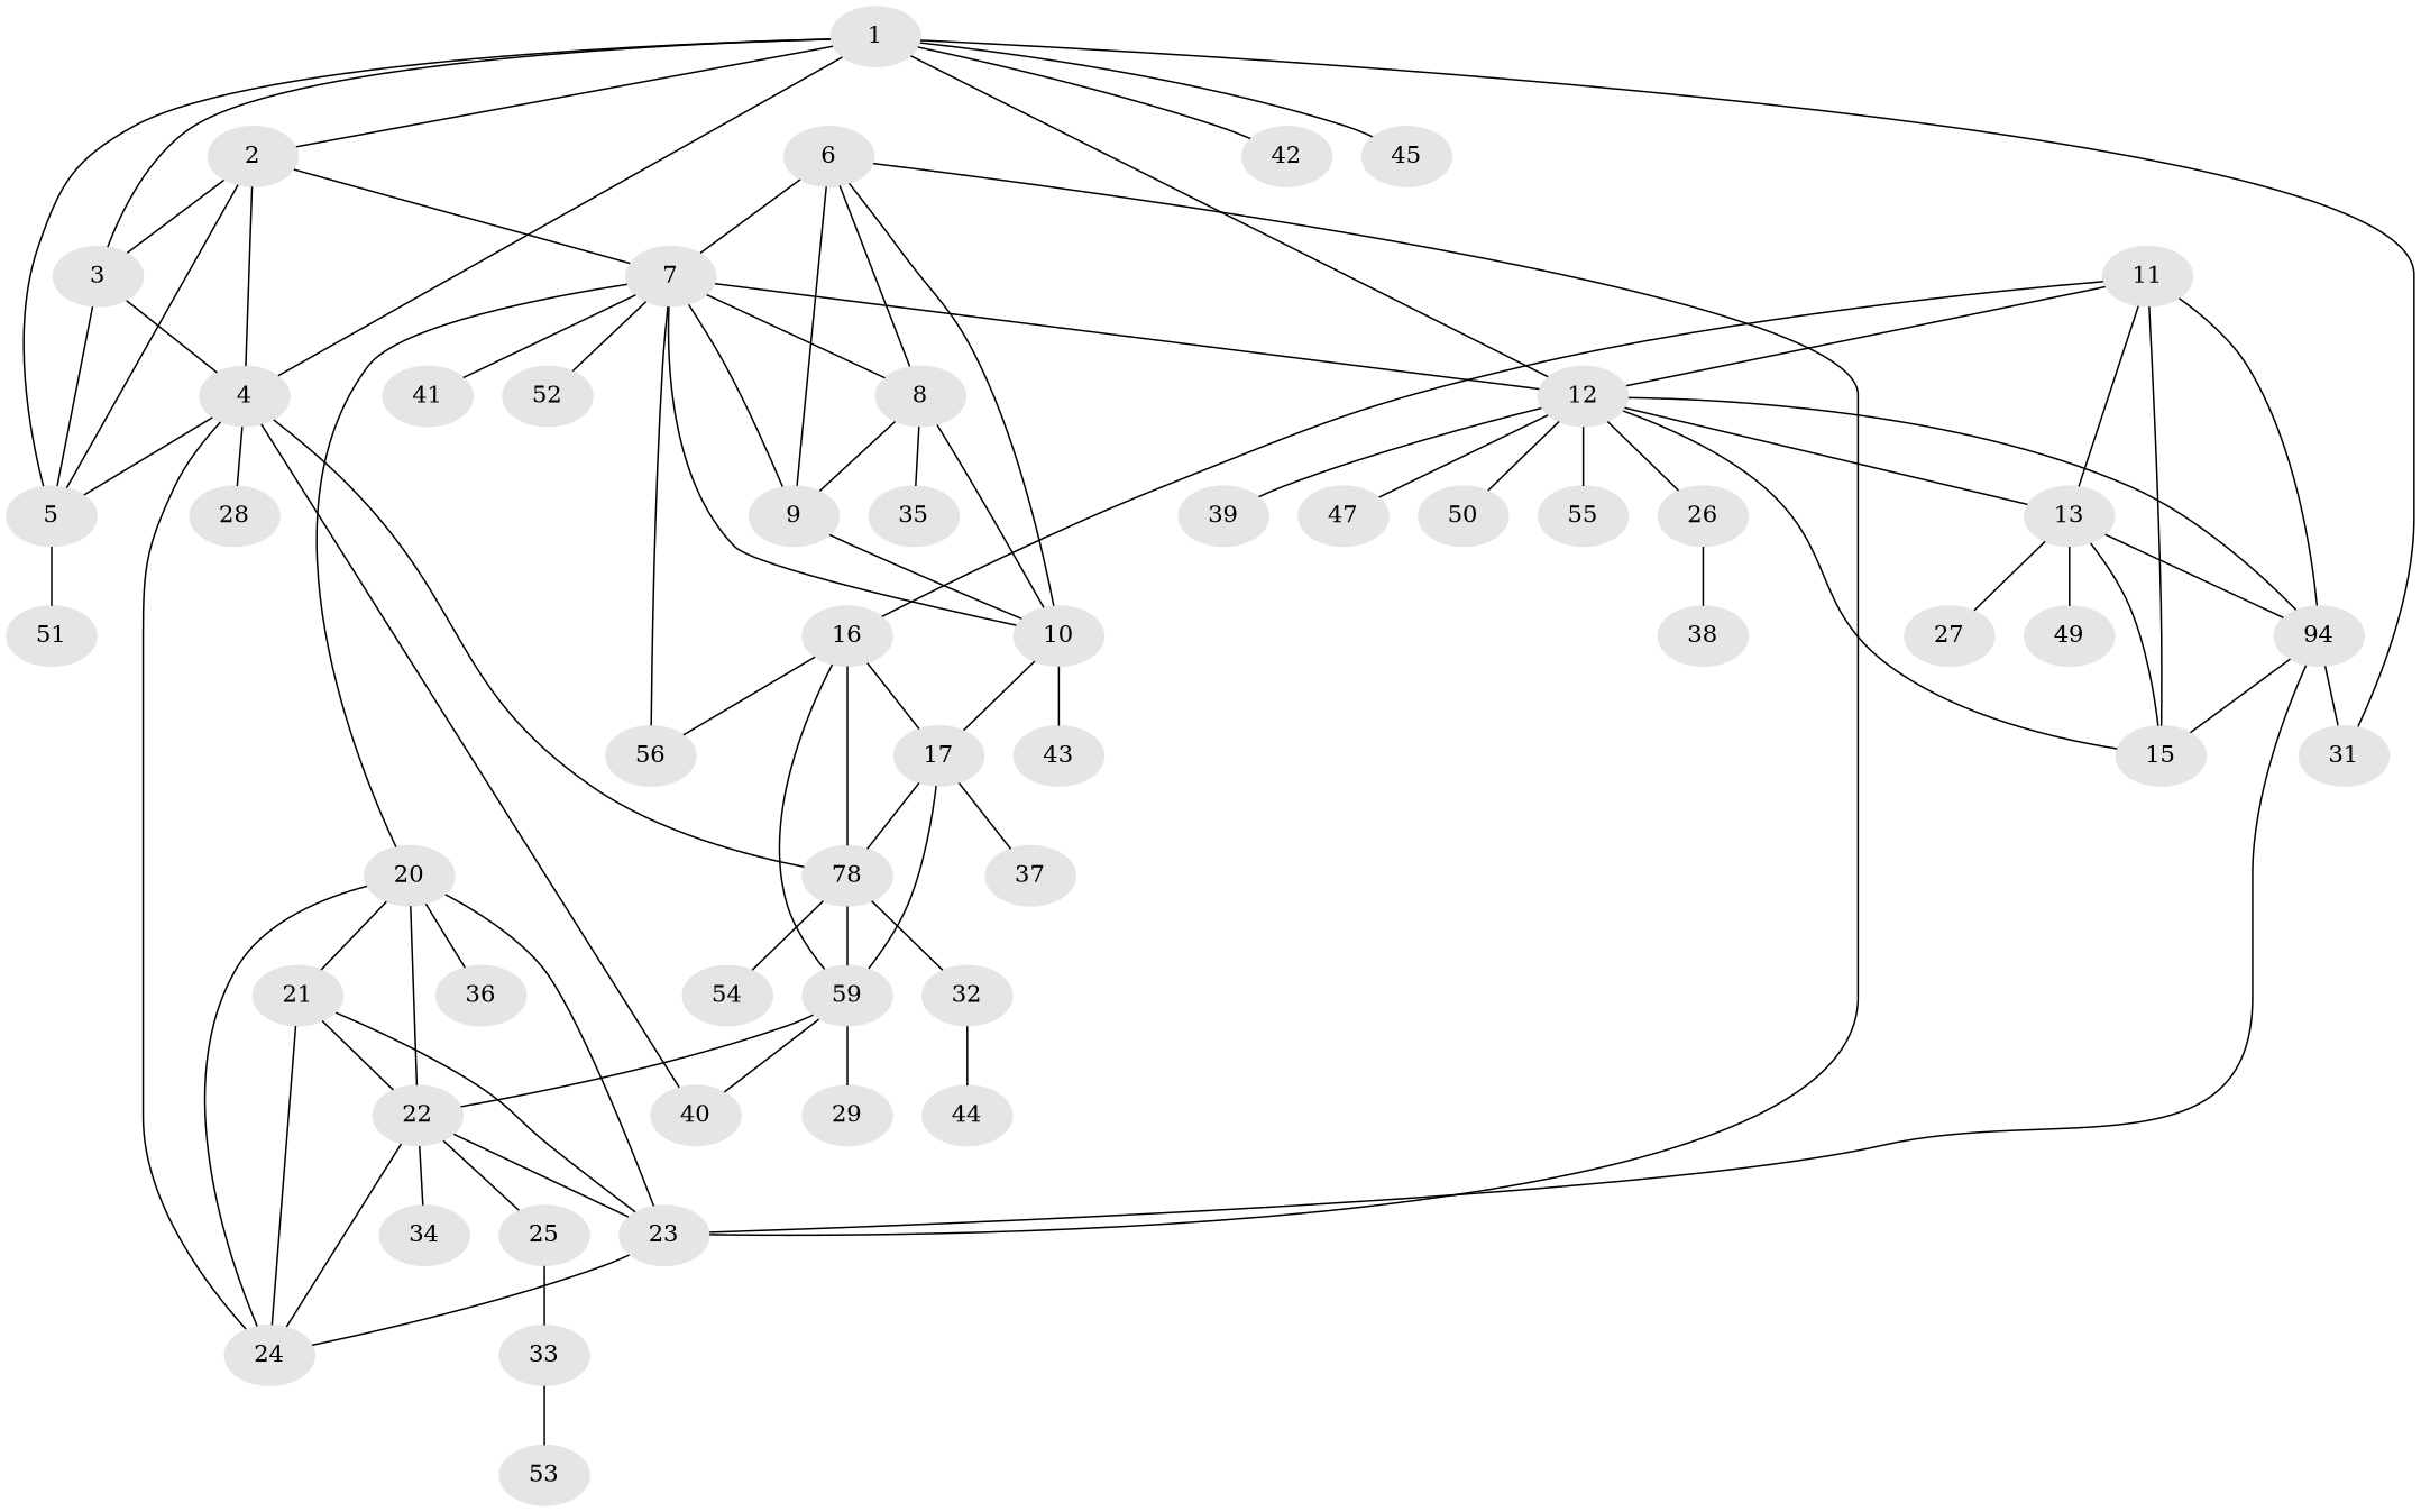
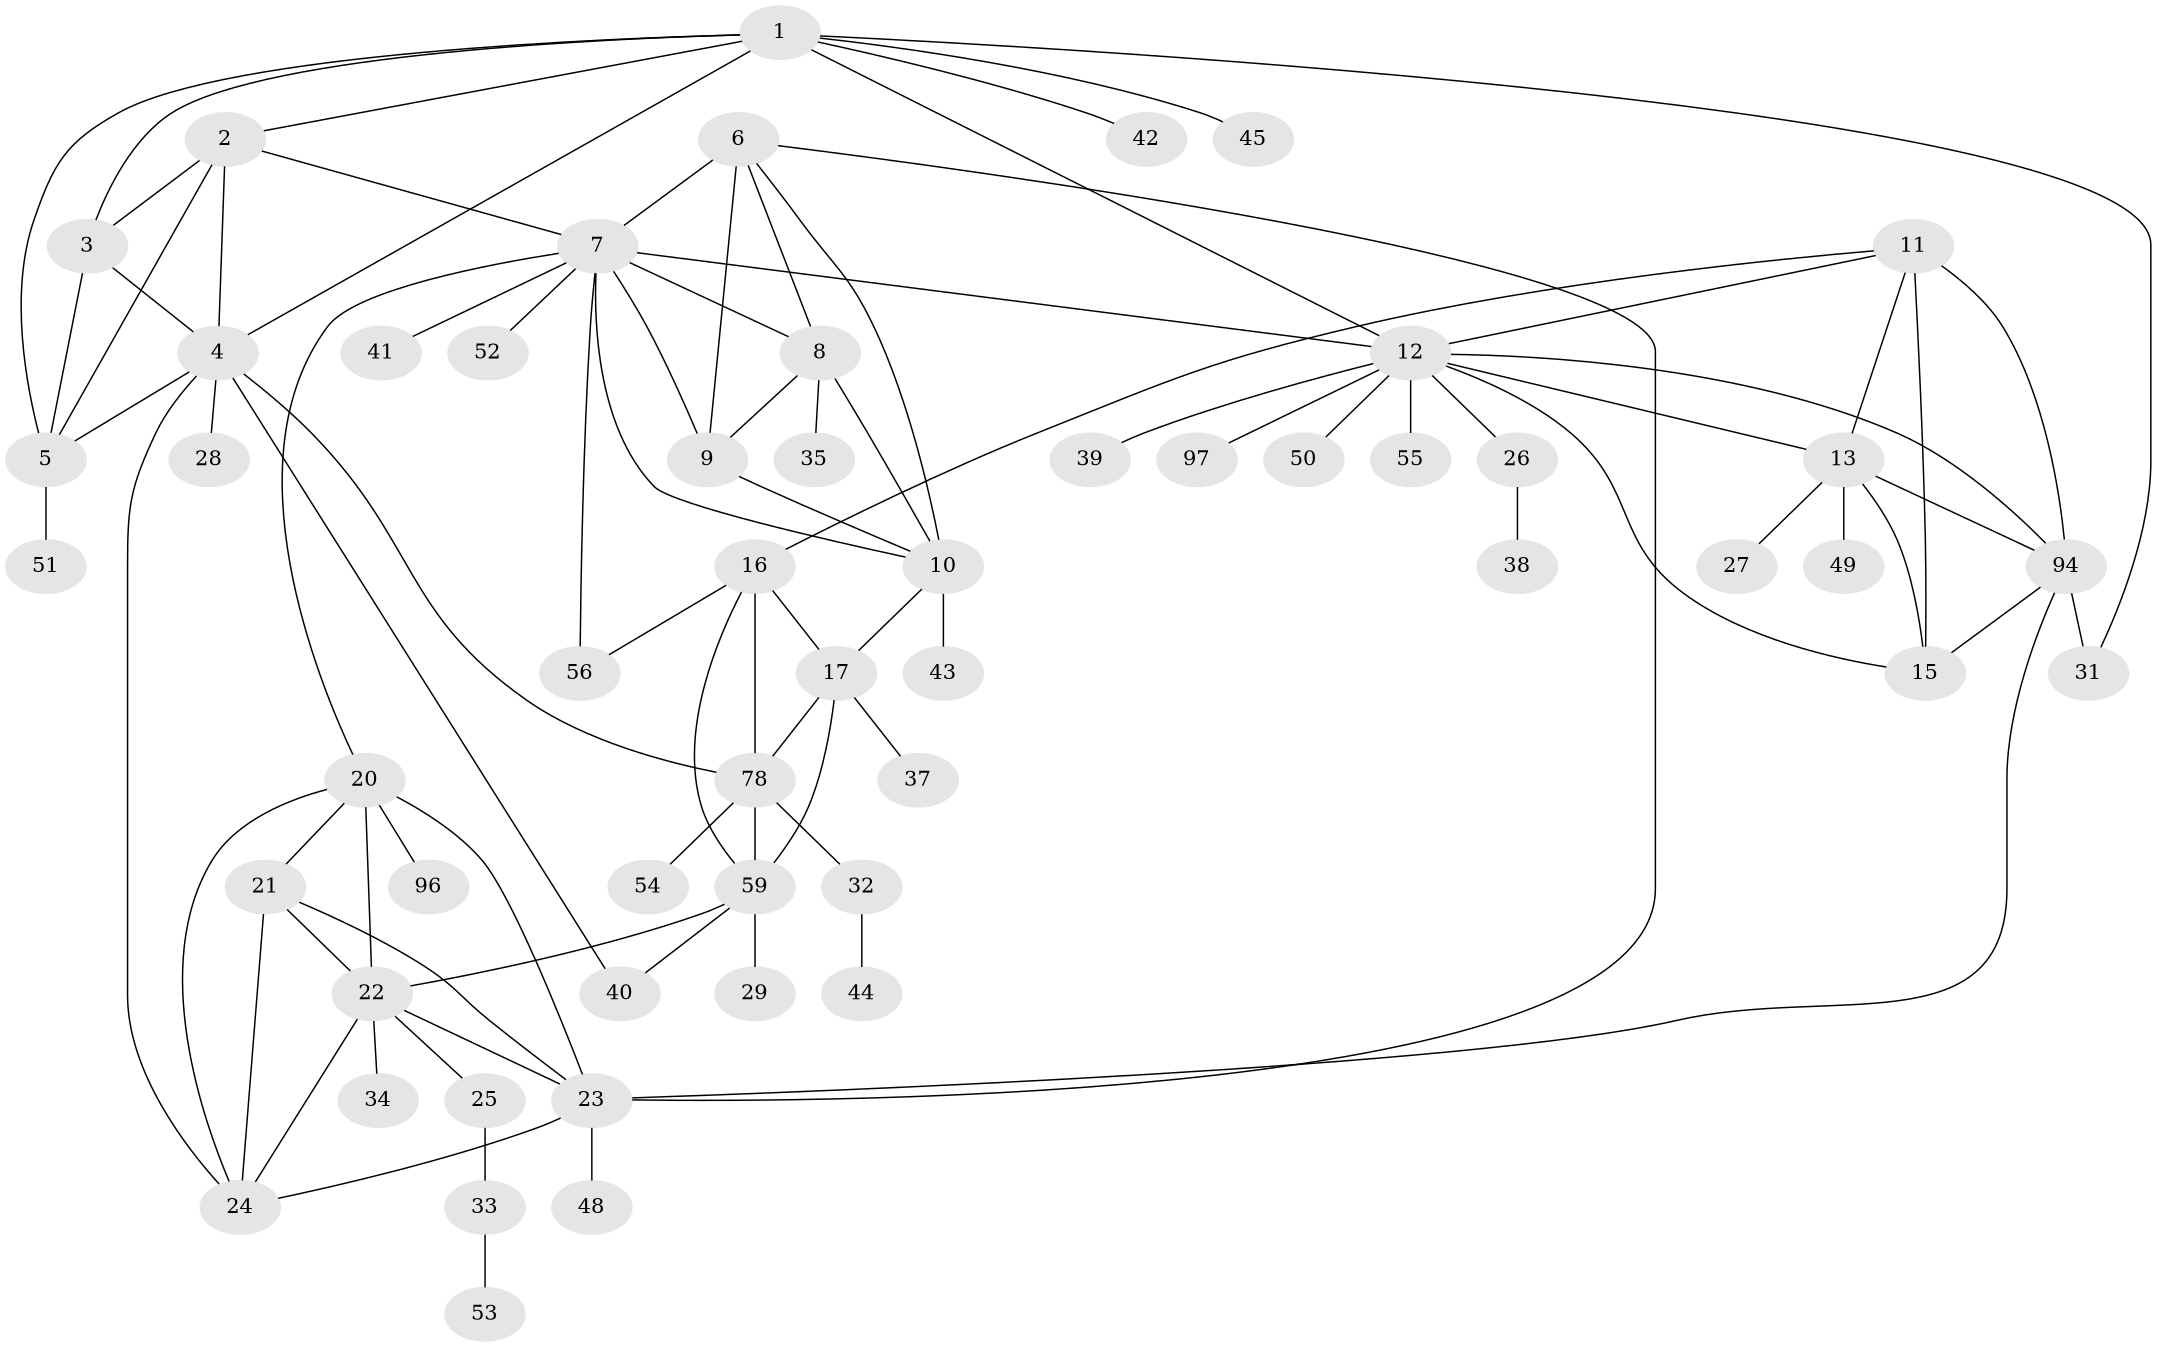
  graph {
    node [color=gray90 style=filled]
    edge [weight=1.0]
    1
    2
    3
    4
    5
    12
    31
    42
    45
    7
    n11 [label=78]
    24
    28
    40
    51
    13
    n17 [label=94]
    15
    26
    39
-   47
+   47 [label=97]
    50
    55
    8
    9
    10
    20
    41
    52
    56
    n31 [label=59]
    32
    54
    6
    23
    35
    17
    43
+   48
    22
    21
-   36
+   36 [label=96]
    37
    11
    16
    27
    49
    38
    29
    44
    25
    34
    33
    53
    1 -- 2
    1 -- 3
    1 -- 4
    1 -- 5
    1 -- 12
    1 -- 31
    1 -- 42
    1 -- 45
    2 -- 3
    2 -- 4
    2 -- 5
    2 -- 7
    3 -- 4
    3 -- 5
    4 -- 5
    4 -- n11
    4 -- 24
    4 -- 28
    4 -- 40
    5 -- 51 [weight=2.0]
    12 -- 13
    12 -- n17
    12 -- 15
    12 -- 26
    12 -- 39
    12 -- 47
    12 -- 50
    12 -- 55
    7 -- 12
    7 -- 8
    7 -- 9
    7 -- 10
    7 -- 20
    7 -- 41
    7 -- 52
    7 -- 56
    n11 -- n31
    n11 -- 32
    n11 -- 54
    13 -- n17
    13 -- 15
    13 -- 27
    13 -- 49 [weight=2.0]
    n17 -- 31 [weight=3.0]
    n17 -- 15
    n17 -- 23
    26 -- 38
    8 -- 9
    8 -- 10
    8 -- 35 [weight=4.0]
    9 -- 10
    10 -- 17
    10 -- 43 [weight=3.0]
    20 -- 24
    20 -- 23
    20 -- 22
    20 -- 21
    20 -- 36
    n31 -- 40
    n31 -- 22
    n31 -- 29 [weight=3.0]
    32 -- 44
    6 -- 7
    6 -- 8
    6 -- 9 [weight=4.0]
    6 -- 10
    6 -- 23
    23 -- 24
+   23 -- 48
    17 -- n11
    17 -- n31
    17 -- 37 [weight=2.0]
    22 -- 24
    22 -- 23
    22 -- 25 [weight=2.0]
    22 -- 34
    21 -- 24
    21 -- 23
    21 -- 22
    11 -- 12
    11 -- 13
    11 -- n17
    11 -- 15 [weight=2.0]
    11 -- 16
    16 -- n11 [weight=2.0]
    16 -- 56
    16 -- n31 [weight=2.0]
    16 -- 17 [weight=2.0]
    25 -- 33
    33 -- 53
  }
